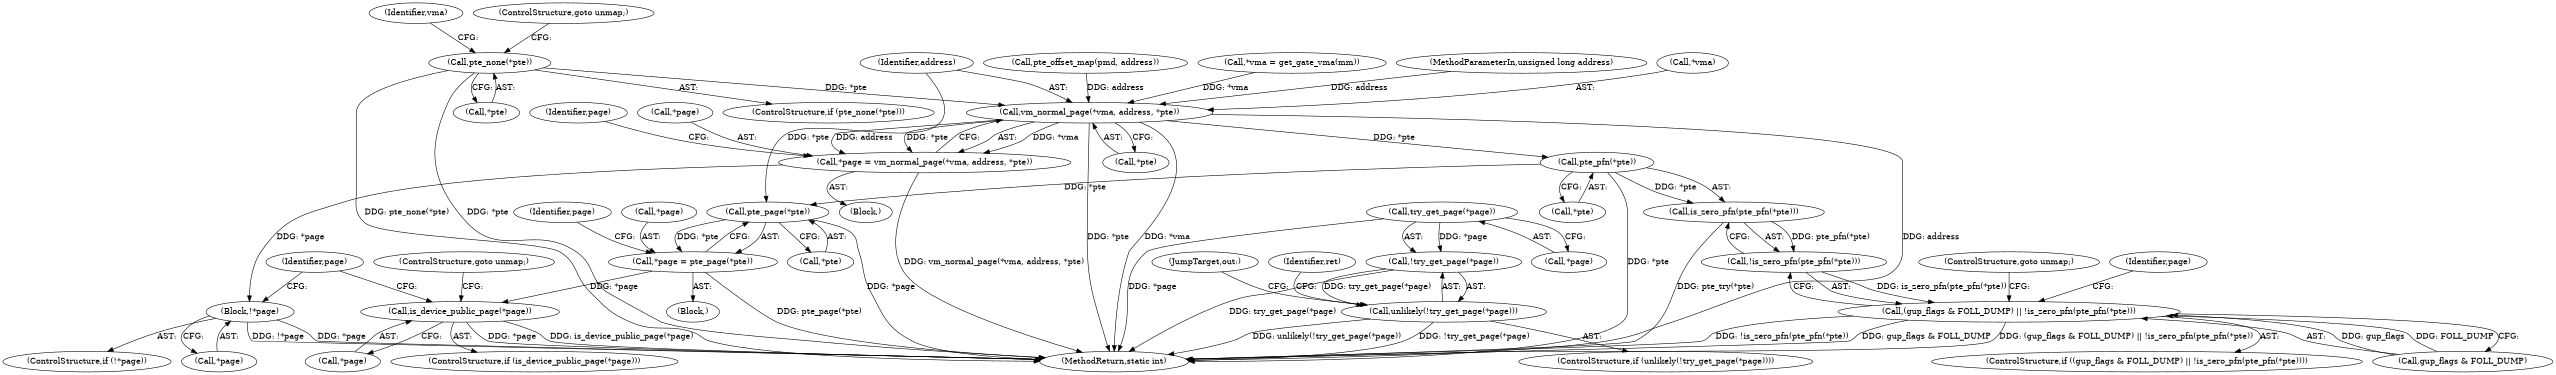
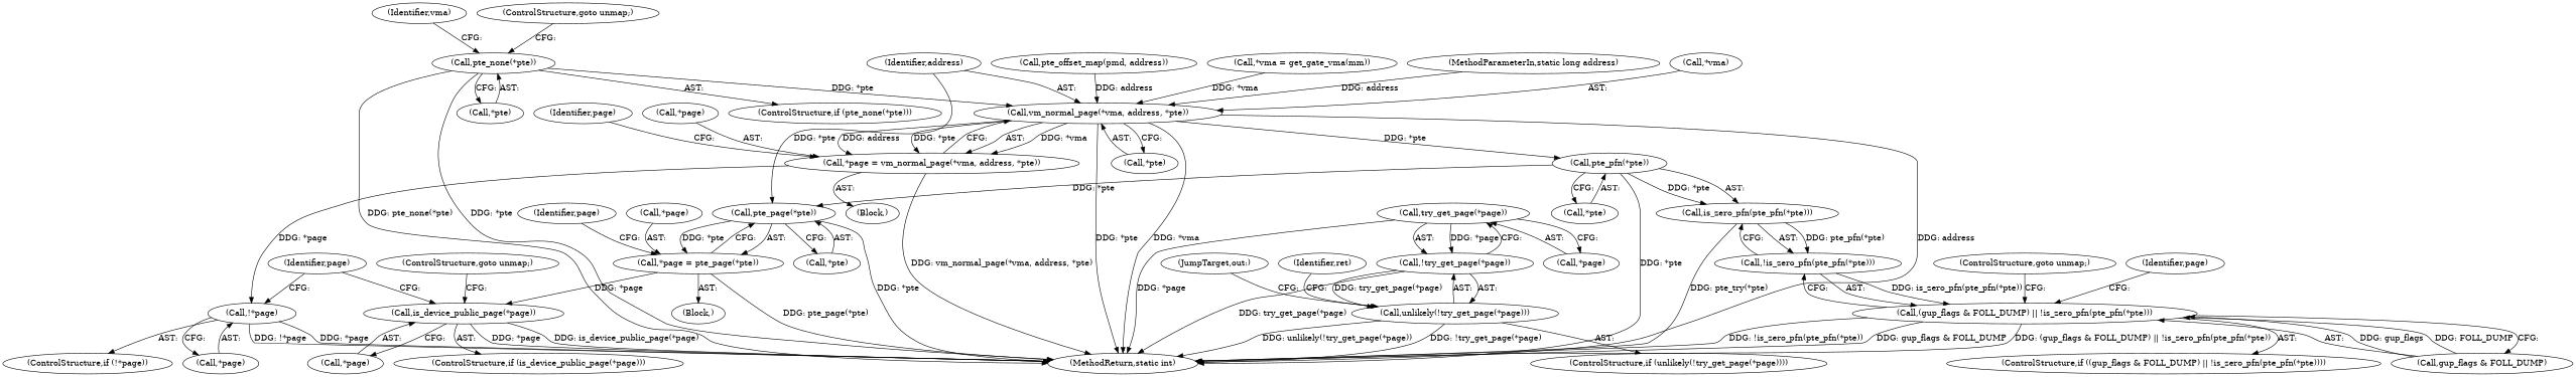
  digraph {
    n1 [label="(Call,pte_none(*pte))"]
    n2 [label="(Call,vm_normal_page(*vma, address, *pte))"]
    n3 [label="(Call,*pte)"]
    n4 [label="(ControlStructure,if (pte_none(*pte)))"]
    n5 [label="(MethodReturn,static int)"]
    n6 [label="(Call,*page = vm_normal_page(*vma, address, *pte))"]
    n7 [label="(Call,pte_pfn(*pte))"]
    n8 [label="(Call,*pte)"]
-   n9 [label="(Block,!*page)"]
+   n9 [label="(Call,!*page)"]
    n10 [label="(Block,)"]
    n11 [label="(Call,pte_page(*pte))"]
    n12 [label="(Call,is_zero_pfn(pte_pfn(*pte)))"]
    n13 [label="(Call,*pte)"]
    n14 [label="(Call,*page = pte_page(*pte))"]
    n15 [label="(Call,*pte)"]
    n16 [label="(Call,*page)"]
    n17 [label="(ControlStructure,if (!*page))"]
    n18 [label="(Call,try_get_page(*page))"]
    n19 [label="(Call,!try_get_page(*page))"]
    n20 [label="(Call,*page)"]
    n21 [label="(Call,unlikely(!try_get_page(*page)))"]
    n22 [label="(ControlStructure,if (unlikely(!try_get_page(*page))))"]
    n23 [label="(Call,!is_zero_pfn(pte_pfn(*pte)))"]
    n24 [label="(Call,(gup_flags & FOLL_DUMP) || !is_zero_pfn(pte_pfn(*pte)))"]
    n25 [label="(ControlStructure,if ((gup_flags & FOLL_DUMP) || !is_zero_pfn(pte_pfn(*pte))))"]
    n26 [label="(Call,gup_flags & FOLL_DUMP)"]
    n27 [label="(Call,is_device_public_page(*page))"]
    n28 [label="(Block,)"]
    n29 [label="(Call,*page)"]
    n30 [label="(ControlStructure,if (is_device_public_page(*page)))"]
    n31 [label="(ControlStructure,goto unmap;)"]
    n32 [label="(Call,pte_offset_map(pmd, address))"]
    n33 [label="(Identifier,vma)"]
    n34 [label="(Identifier,page)"]
    n35 [label="(ControlStructure,goto unmap;)"]
    n36 [label="(JumpTarget,out:)"]
    n37 [label="(Identifier,address)"]
    n38 [label="(Identifier,page)"]
    n39 [label="(Call,*vma = get_gate_vma(mm))"]
-   n40 [label="(MethodParameterIn,unsigned long address)"]
+   n40 [label="(MethodParameterIn,static long address)"]
    n41 [label="(Identifier,page)"]
    n42 [label="(Identifier,ret)"]
    n43 [label="(Call,*page)"]
    n44 [label="(Identifier,page)"]
    n45 [label="(Call,*vma)"]
    n46 [label="(ControlStructure,goto unmap;)"]
    n47 [label="(Call,*page)"]
    n1 -> n2 [label="DDG: *pte"]
    n1 -> n3 [label="CFG: "]
    n1 -> n4 [label="AST: "]
    n1 -> n5 [label="DDG: pte_none(*pte)"]
    n1 -> n5 [label="DDG: *pte"]
    n2 -> n5 [label="DDG: *pte"]
    n2 -> n5 [label="DDG: *vma"]
    n2 -> n5 [label="DDG: address"]
    n2 -> n6 [label="AST: "]
    n2 -> n6 [label="DDG: *vma"]
    n2 -> n6 [label="DDG: address"]
    n2 -> n6 [label="DDG: *pte"]
    n2 -> n7 [label="DDG: *pte"]
    n2 -> n8 [label="CFG: "]
    n3 -> n1 [label="AST: "]
    n6 -> n2 [label="CFG: "]
    n6 -> n5 [label="DDG: vm_normal_page(*vma, address, *pte)"]
    n6 -> n9 [label="DDG: *page"]
    n6 -> n10 [label="AST: "]
    n7 -> n5 [label="DDG: *pte"]
    n7 -> n11 [label="DDG: *pte"]
    n7 -> n12 [label="AST: "]
    n7 -> n12 [label="DDG: *pte"]
    n7 -> n13 [label="CFG: "]
    n8 -> n2 [label="AST: "]
    n9 -> n5 [label="DDG: *page"]
    n9 -> n5 [label="DDG: !*page"]
    n9 -> n16 [label="CFG: "]
    n9 -> n17 [label="AST: "]
-   n11 -> n5 [label="DDG: *page"]
+   n11 -> n5 [label="DDG: *pte"]
    n11 -> n14 [label="AST: "]
    n11 -> n14 [label="DDG: *pte"]
    n11 -> n15 [label="CFG: "]
    n12 -> n5 [label="DDG: pte_try(*pte)"]
    n12 -> n23 [label="AST: "]
    n12 -> n23 [label="DDG: pte_pfn(*pte)"]
    n13 -> n7 [label="AST: "]
    n14 -> n5 [label="DDG: pte_page(*pte)"]
    n14 -> n11 [label="CFG: "]
    n14 -> n27 [label="DDG: *page"]
    n14 -> n28 [label="AST: "]
    n15 -> n11 [label="AST: "]
    n16 -> n9 [label="AST: "]
    n18 -> n5 [label="DDG: *page"]
    n18 -> n19 [label="AST: "]
    n18 -> n19 [label="DDG: *page"]
    n18 -> n20 [label="CFG: "]
    n19 -> n5 [label="DDG: try_get_page(*page)"]
+   n19 -> n18 [label="CFG: "]
    n19 -> n21 [label="AST: "]
    n19 -> n21 [label="DDG: try_get_page(*page)"]
    n20 -> n18 [label="AST: "]
    n21 -> n5 [label="DDG: !try_get_page(*page)"]
    n21 -> n5 [label="DDG: unlikely(!try_get_page(*page))"]
    n21 -> n19 [label="AST: "]
    n21 -> n22 [label="AST: "]
    n23 -> n12 [label="CFG: "]
    n23 -> n24 [label="AST: "]
    n23 -> n24 [label="DDG: is_zero_pfn(pte_pfn(*pte))"]
    n24 -> n5 [label="DDG: !is_zero_pfn(pte_pfn(*pte))"]
    n24 -> n5 [label="DDG: gup_flags & FOLL_DUMP"]
    n24 -> n5 [label="DDG: (gup_flags & FOLL_DUMP) || !is_zero_pfn(pte_pfn(*pte))"]
    n24 -> n23 [label="CFG: "]
    n24 -> n25 [label="AST: "]
    n24 -> n26 [label="CFG: "]
    n26 -> n24 [label="AST: "]
    n26 -> n24 [label="DDG: gup_flags"]
    n26 -> n24 [label="DDG: FOLL_DUMP"]
    n27 -> n5 [label="DDG: *page"]
    n27 -> n5 [label="DDG: is_device_public_page(*page)"]
    n27 -> n29 [label="CFG: "]
    n27 -> n30 [label="AST: "]
    n29 -> n27 [label="AST: "]
    n31 -> n24 [label="CFG: "]
    n32 -> n2 [label="DDG: address"]
    n33 -> n1 [label="CFG: "]
    n34 -> n6 [label="CFG: "]
    n35 -> n27 [label="CFG: "]
    n36 -> n21 [label="CFG: "]
    n37 -> n2 [label="AST: "]
    n37 -> n11 [label="DDG: *pte"]
    n38 -> n24 [label="CFG: "]
    n39 -> n2 [label="DDG: *vma"]
    n40 -> n2 [label="DDG: address"]
    n41 -> n9 [label="CFG: "]
    n41 -> n27 [label="CFG: "]
    n42 -> n21 [label="CFG: "]
    n43 -> n6 [label="AST: "]
    n44 -> n14 [label="CFG: "]
    n45 -> n2 [label="AST: "]
    n46 -> n1 [label="CFG: "]
    n47 -> n14 [label="AST: "]
  }
